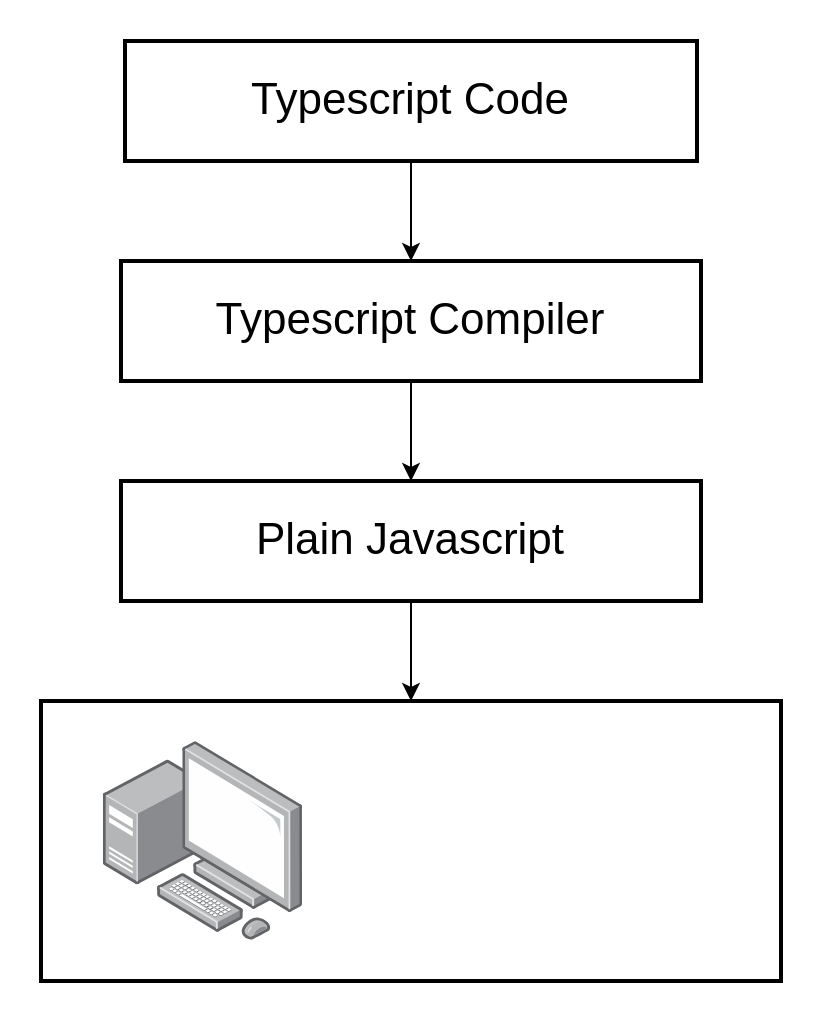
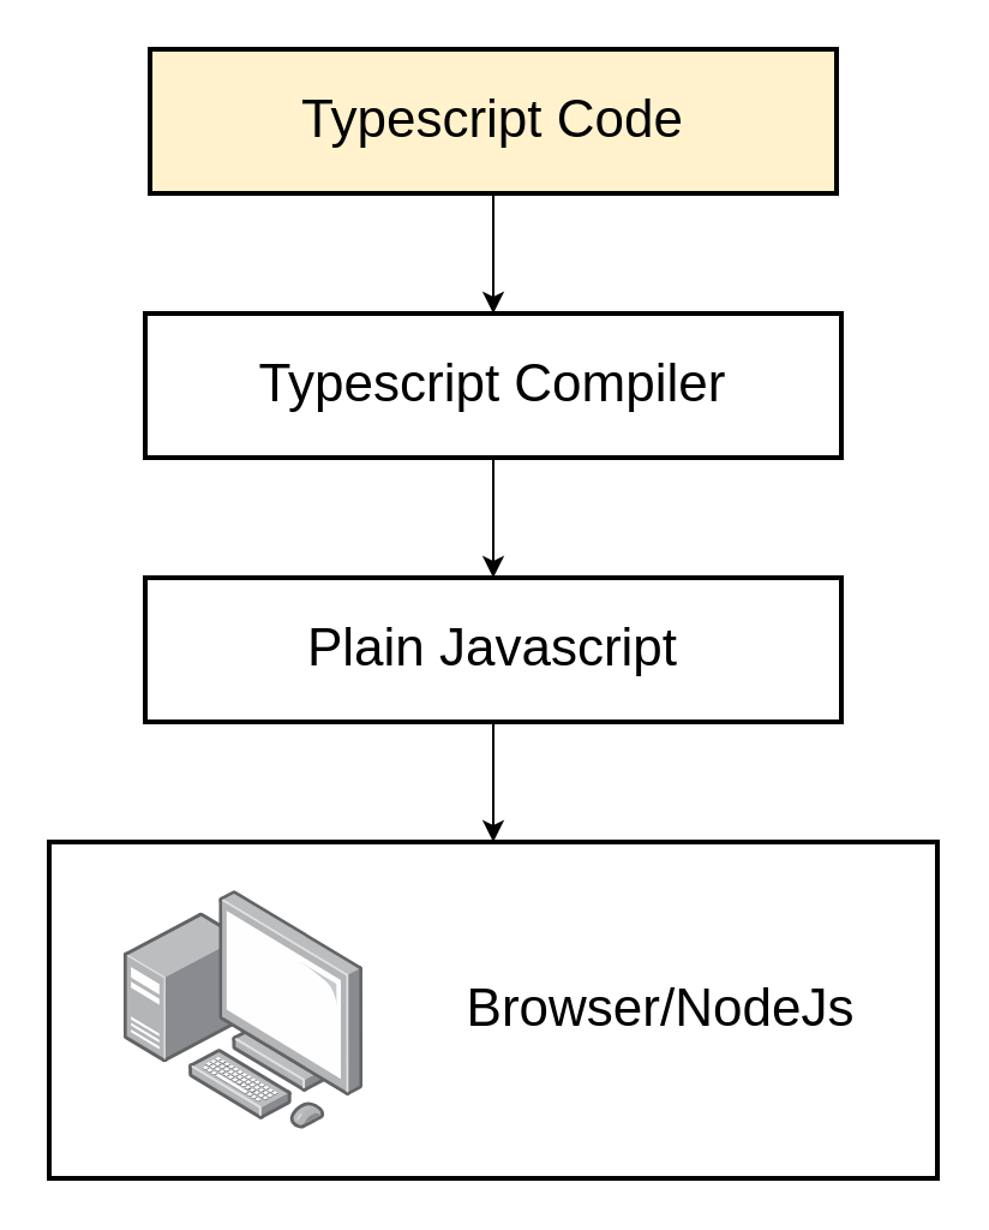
  <mxCell id="0" />
  <mxCell id="1" parent="0" />
  <mxCell id="2" style="edgeStyle=orthogonalEdgeStyle;rounded=0;orthogonalLoop=1;jettySize=auto;html=1;entryX=0.5;entryY=0;entryDx=0;entryDy=0;" edge="1" parent="1" source="3" target="5"><mxGeometry relative="1" as="geometry" /></mxCell>
- <mxCell id="3" value="&lt;span style=&quot;font-size: 22px;&quot;&gt;Typescript Code&lt;/span&gt;" style="rounded=0;whiteSpace=wrap;html=1;strokeWidth=2;fontSize=22;fontStyle=0" vertex="1" parent="1"><mxGeometry x="62" y="20" width="286" height="60" as="geometry" /></mxCell>
+ <mxCell id="3" value="&lt;span style=&quot;font-size: 22px;&quot;&gt;Typescript Code&lt;/span&gt;" style="rounded=0;whiteSpace=wrap;html=1;strokeWidth=2;fontSize=22;fontStyle=0;fillColor=#fff2cc;" vertex="1" parent="1"><mxGeometry x="62" y="20" width="286" height="60" as="geometry" /></mxCell>
  <mxCell id="4" style="edgeStyle=orthogonalEdgeStyle;rounded=0;orthogonalLoop=1;jettySize=auto;html=1;entryX=0.5;entryY=0;entryDx=0;entryDy=0;" edge="1" parent="1" source="5" target="6"><mxGeometry relative="1" as="geometry" /></mxCell>
  <mxCell id="5" value="&lt;b&gt;Typescript Compiler&lt;/b&gt;" style="rounded=0;whiteSpace=wrap;html=1;" vertex="1" parent="1"><mxGeometry x="145" y="130" width="120" height="60" as="geometry" /></mxCell>
  <mxCell id="6" value="&lt;b&gt;Plain Javascript&lt;/b&gt;" style="rounded=0;whiteSpace=wrap;html=1;" vertex="1" parent="1"><mxGeometry x="145" y="240" width="120" height="60" as="geometry" /></mxCell>
  <mxCell id="7" style="edgeStyle=orthogonalEdgeStyle;rounded=0;orthogonalLoop=1;jettySize=auto;html=1;entryX=0.5;entryY=0;entryDx=0;entryDy=0;fontSize=22;" edge="1" parent="1" source="8" target="11"><mxGeometry relative="1" as="geometry" /></mxCell>
  <mxCell id="8" value="&lt;span style=&quot;font-size: 22px;&quot;&gt;Plain Javascript&lt;/span&gt;" style="rounded=0;whiteSpace=wrap;html=1;strokeWidth=2;fontSize=22;fontStyle=0" vertex="1" parent="1"><mxGeometry x="60" y="240" width="290" height="60" as="geometry" /></mxCell>
  <mxCell id="9" value="&lt;span style=&quot;font-size: 22px;&quot;&gt;Typescript Compiler&lt;/span&gt;" style="rounded=0;whiteSpace=wrap;html=1;strokeWidth=2;fontSize=22;fontStyle=0" vertex="1" parent="1"><mxGeometry x="60" y="130" width="290" height="60" as="geometry" /></mxCell>
  <mxCell id="10" value="" style="group" vertex="1" connectable="0" parent="1"><mxGeometry x="20" y="350" width="370" height="140" as="geometry" /></mxCell>
  <mxCell id="11" value="" style="rounded=0;whiteSpace=wrap;html=1;strokeWidth=2;fontSize=22;" vertex="1" parent="10"><mxGeometry width="370" height="140" as="geometry" /></mxCell>
+ <mxCell id="12" value="Browser/NodeJs" style="text;html=1;strokeColor=none;fillColor=none;align=center;verticalAlign=middle;whiteSpace=wrap;rounded=0;fontSize=22;fontStyle=0" vertex="1" parent="10"><mxGeometry x="160" y="50.2" width="190" height="40" as="geometry" /></mxCell>
  <mxCell id="13" value="" style="points=[];aspect=fixed;html=1;align=center;shadow=0;dashed=0;image;image=img/lib/allied_telesis/computer_and_terminals/Personal_Computer_with_Server.svg;strokeWidth=2;fontSize=22;" vertex="1" parent="10"><mxGeometry x="31.4" y="20.4" width="99.6" height="99.6" as="geometry" /></mxCell>
